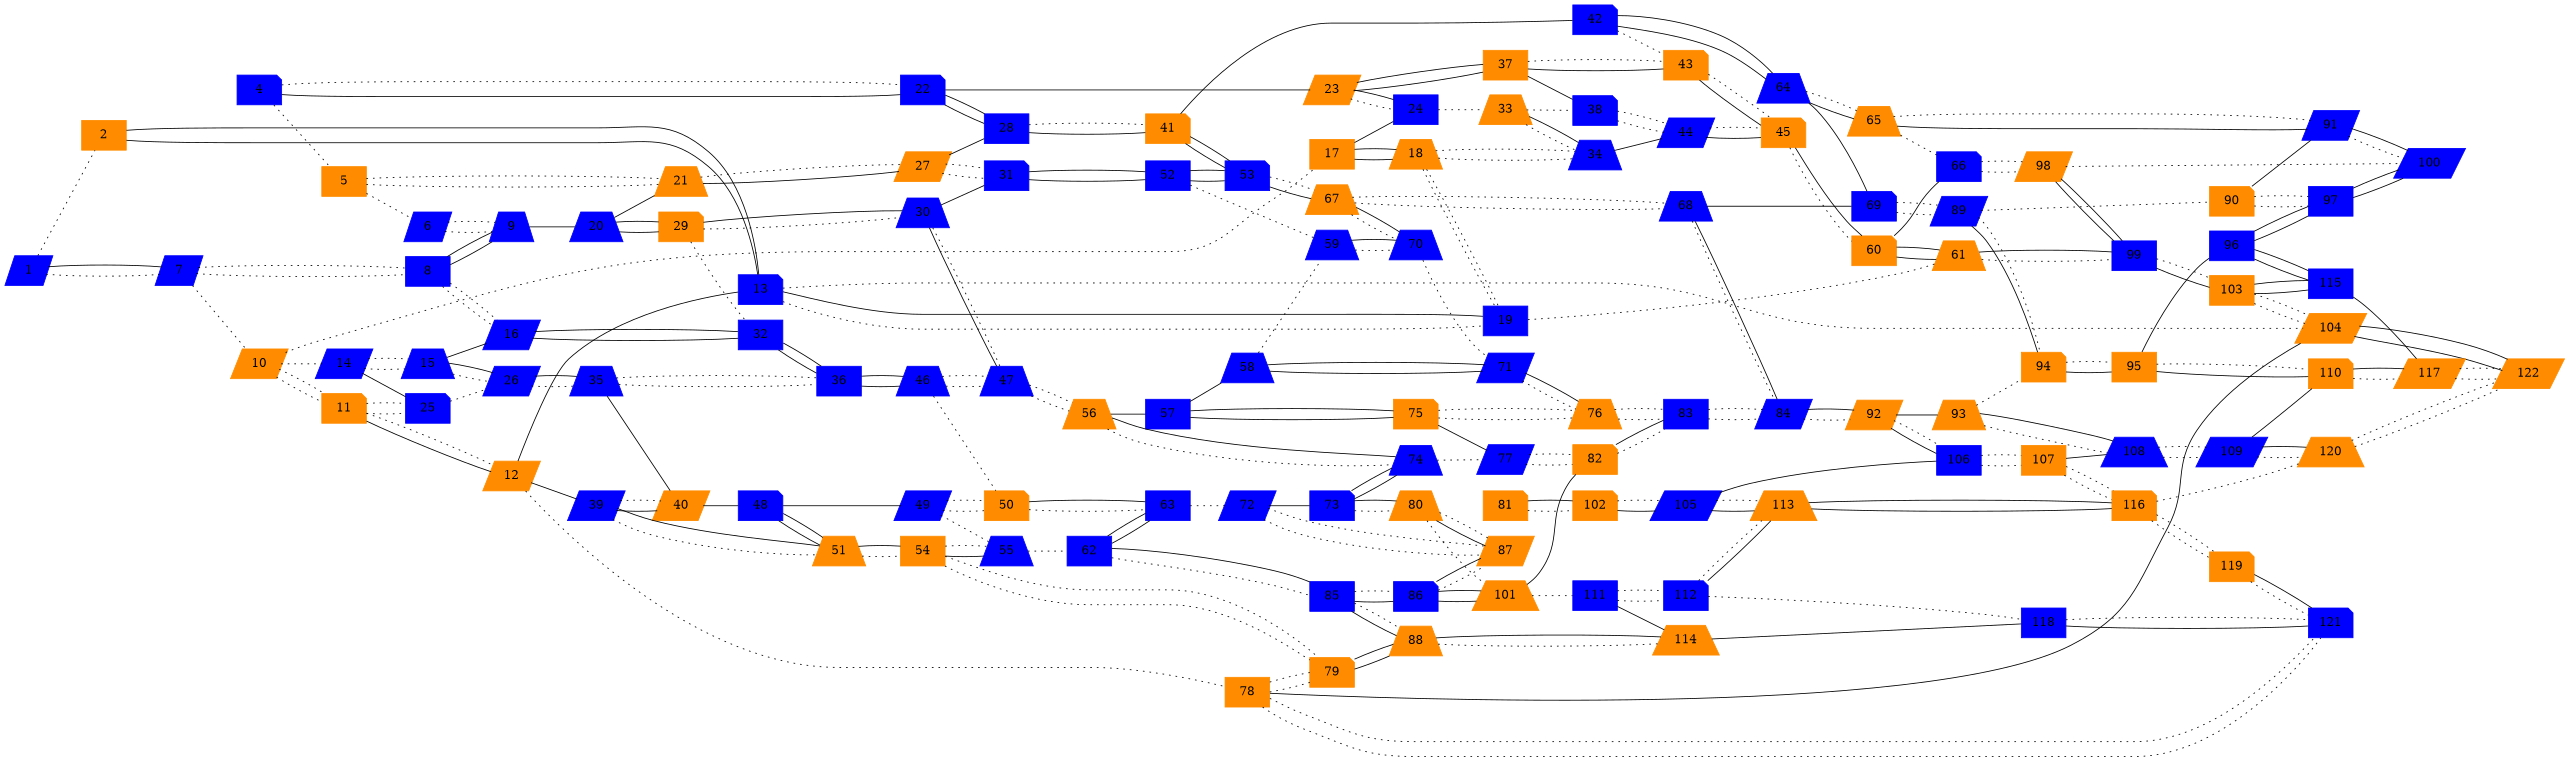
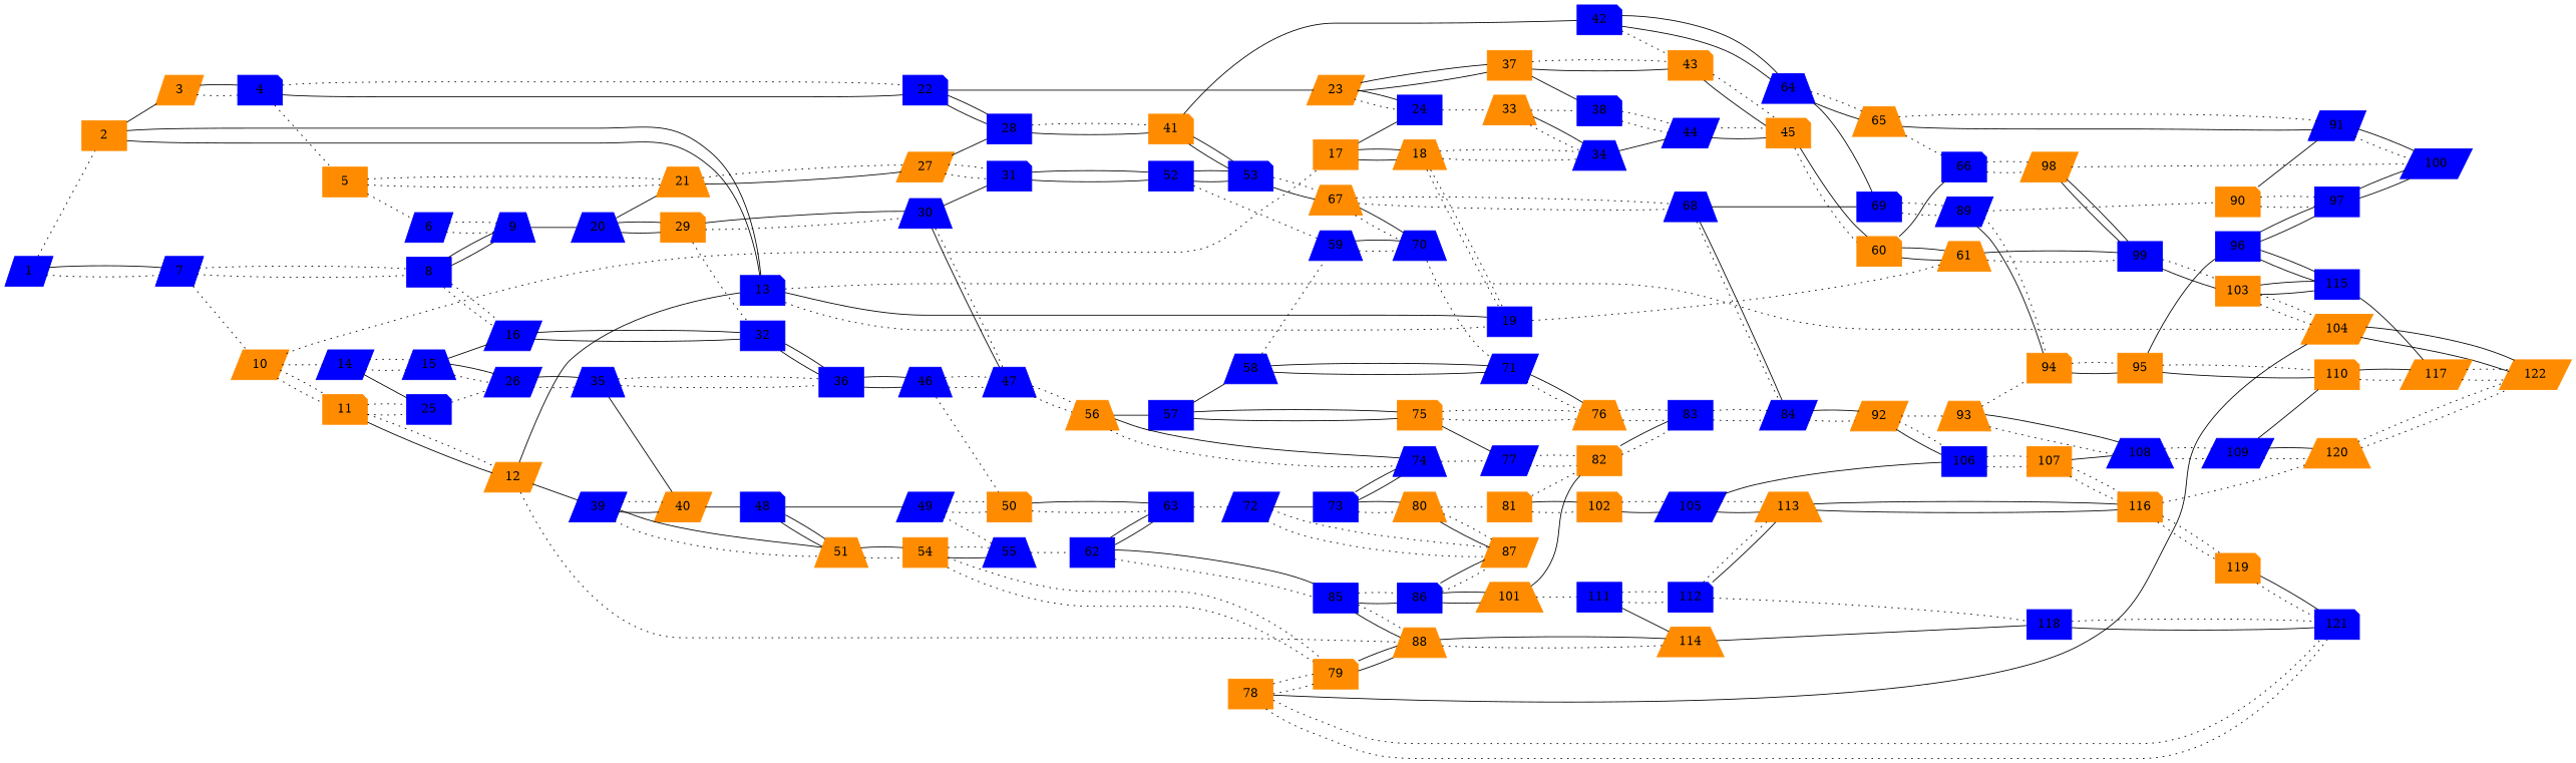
  graph {
    rankdir=LR
    node [color=blue shape=note style=filled]
    edge [style=dotted]
    1 [shape=parallelogram]
    2 [color=darkorange shape=box]
    7 [shape=parallelogram]
+   3 [color=darkorange shape=parallelogram]
    13
    8 [shape=box]
    10 [color=darkorange shape=parallelogram]
    4
    19 [shape=box]
    104 [color=darkorange shape=parallelogram]
    5 [color=darkorange shape=box]
    22
    17 [color=darkorange shape=box]
    18 [color=darkorange shape=trapezium]
    24 [shape=box]
    6 [shape=parallelogram]
    21 [color=darkorange shape=trapezium]
    23 [color=darkorange shape=parallelogram]
    28 [shape=box]
    9 [shape=trapezium]
    27 [color=darkorange shape=parallelogram]
    20 [shape=trapezium]
    16 [shape=parallelogram]
    11 [color=darkorange]
    14 [shape=parallelogram]
    32 [shape=box]
    29 [color=darkorange]
    12 [color=darkorange shape=parallelogram]
    25
    15 [shape=trapezium]
    39 [shape=parallelogram]
    78 [color=darkorange shape=box]
    26 [shape=parallelogram]
    40 [color=darkorange shape=parallelogram]
    51 [color=darkorange shape=trapezium]
    79 [color=darkorange]
    121
    61 [color=darkorange shape=trapezium]
    122 [color=darkorange shape=parallelogram]
    35 [shape=trapezium]
    36 [shape=box]
    34 [shape=trapezium]
    33 [color=darkorange shape=trapezium]
    44 [shape=parallelogram]
    99 [shape=box]
    30 [shape=trapezium]
    31
    37 [color=darkorange shape=box]
    41 [color=darkorange]
    38
    43 [color=darkorange]
    52 [shape=box]
    42
    53
    47 [shape=trapezium]
    56 [color=darkorange shape=trapezium]
    59 [shape=trapezium]
    46 [shape=trapezium]
    45 [color=darkorange]
    48
    50 [color=darkorange]
    54 [color=darkorange shape=box]
    49 [shape=parallelogram]
    64 [shape=trapezium]
    67 [color=darkorange shape=trapezium]
    65 [color=darkorange shape=trapezium]
    69
    60 [color=darkorange]
    66
    63 [shape=box]
    57 [shape=box]
    74 [shape=trapezium]
    55 [shape=trapezium]
    62 [shape=box]
    72 [shape=parallelogram]
    70 [shape=trapezium]
    68 [shape=trapezium]
    88 [color=darkorange shape=trapezium]
    85 [shape=box]
    58 [shape=trapezium]
    75 [color=darkorange]
    77 [shape=parallelogram]
    71 [shape=parallelogram]
    76 [color=darkorange shape=trapezium]
    98 [color=darkorange shape=parallelogram]
    103 [color=darkorange shape=box]
    86
    73
    87 [color=darkorange shape=parallelogram]
    91 [shape=parallelogram]
    89 [shape=parallelogram]
    100 [shape=parallelogram]
    84 [shape=parallelogram]
    92 [color=darkorange shape=parallelogram]
    90 [color=darkorange]
    94 [color=darkorange]
    83 [shape=box]
    80 [color=darkorange shape=trapezium]
    81 [color=darkorange]
    82 [color=darkorange]
    114 [color=darkorange shape=trapezium]
    102 [color=darkorange]
    105 [shape=parallelogram]
    93 [color=darkorange shape=trapezium]
    106 [shape=box]
    101 [color=darkorange shape=trapezium]
    111 [shape=box]
    118 [shape=box]
    97 [shape=box]
    95 [color=darkorange shape=box]
    108 [shape=trapezium]
    107 [color=darkorange shape=box]
    109 [shape=parallelogram]
    96 [shape=box]
    110 [color=darkorange]
    115 [shape=box]
    117 [color=darkorange shape=parallelogram]
    112
    113 [color=darkorange shape=trapezium]
    116 [color=darkorange]
    120 [color=darkorange shape=trapezium]
    119 [color=darkorange]
    1 -- 2
    1 -- 7
    1 -- 7 [style=solid]
+   2 -- 3 [style=solid]
    2 -- 13 [style=solid]
    2 -- 13 [style=solid]
    7 -- 8
    7 -- 8
    7 -- 10
+   3 -- 4
+   3 -- 4 [style=solid]
    13 -- 19
    13 -- 19 [style=solid]
    13 -- 104
    8 -- 9 [style=solid]
    8 -- 9 [style=solid]
    8 -- 16
    8 -- 16
    10 -- 17
    10 -- 11
    10 -- 11
    10 -- 14
    4 -- 5
    4 -- 22 [style=solid]
    4 -- 22
    19 -- 61
    104 -- 122 [style=solid]
    104 -- 122 [style=solid]
    5 -- 6
    5 -- 21
    5 -- 21
    22 -- 23 [style=solid]
    22 -- 28 [style=solid]
    22 -- 28 [style=solid]
    17 -- 18 [style=solid]
    17 -- 18 [style=solid]
    17 -- 24 [style=solid]
    18 -- 19
    18 -- 19
    18 -- 34
    18 -- 34
    24 -- 33
    6 -- 9
    6 -- 9
    21 -- 27 [style=solid]
    21 -- 27
    23 -- 24
    23 -- 24 [style=solid]
    23 -- 37 [style=solid]
    23 -- 37 [style=solid]
    28 -- 41 [style=solid]
    28 -- 41
    9 -- 20 [style=solid]
    27 -- 28 [style=solid]
    27 -- 31
    27 -- 31
    20 -- 21 [style=solid]
    20 -- 29 [style=solid]
    20 -- 29 [style=solid]
    16 -- 32 [style=solid]
    16 -- 32 [style=solid]
    11 -- 12 [style=solid]
    11 -- 12
    11 -- 25
    11 -- 25
    14 -- 25 [style=solid]
    14 -- 15
    14 -- 15
    32 -- 36 [style=solid]
    32 -- 36 [style=solid]
    29 -- 32
    29 -- 30
    29 -- 30 [style=solid]
    12 -- 13 [style=solid]
    12 -- 39 [style=solid]
-   12 -- 78
+   12 -- 88
    25 -- 26
    15 -- 16 [style=solid]
    15 -- 26
    15 -- 26 [style=solid]
    39 -- 40 [style=solid]
    39 -- 40
    39 -- 51
    39 -- 51 [style=solid]
    78 -- 104 [style=solid]
    78 -- 79
    78 -- 79
    78 -- 121
    78 -- 121
    26 -- 35
    26 -- 35 [style=solid]
    40 -- 48 [style=solid]
    51 -- 54
    51 -- 54 [style=solid]
    79 -- 88 [style=solid]
    79 -- 88 [style=solid]
    61 -- 99
    61 -- 99 [style=solid]
    35 -- 40 [style=solid]
    35 -- 36
    35 -- 36
    36 -- 46 [style=solid]
    36 -- 46 [style=solid]
    34 -- 44 [style=solid]
    33 -- 34
    33 -- 34 [style=solid]
    33 -- 38
    44 -- 45 [style=solid]
    44 -- 45
    99 -- 103 [style=solid]
    99 -- 103
    30 -- 31 [style=solid]
    30 -- 47 [style=solid]
    30 -- 47
    31 -- 52 [style=solid]
    31 -- 52 [style=solid]
    37 -- 38 [style=solid]
    37 -- 43 [style=solid]
    37 -- 43
    41 -- 42 [style=solid]
    41 -- 53 [style=solid]
    41 -- 53 [style=solid]
    38 -- 44
    38 -- 44
    43 -- 45 [style=solid]
    43 -- 45
    52 -- 53 [style=solid]
    52 -- 53 [style=solid]
    52 -- 59
    42 -- 43
    42 -- 64 [style=solid]
    42 -- 64 [style=solid]
    53 -- 67 [style=solid]
    53 -- 67
    47 -- 56
    47 -- 56
    56 -- 57 [style=solid]
    56 -- 74
    56 -- 74 [style=solid]
    59 -- 70
    59 -- 70 [style=solid]
    46 -- 47
    46 -- 47
    46 -- 50
    45 -- 60
    45 -- 60 [style=solid]
    48 -- 51 [style=solid]
    48 -- 51 [style=solid]
    48 -- 49 [style=solid]
    50 -- 63
    50 -- 63 [style=solid]
    54 -- 79
    54 -- 79
    54 -- 55 [style=solid]
    54 -- 55
    49 -- 50
    49 -- 50
    49 -- 55
    64 -- 65 [style=solid]
    64 -- 65
    64 -- 69 [style=solid]
    67 -- 70
    67 -- 70 [style=solid]
    67 -- 68
    67 -- 68
    65 -- 66
    65 -- 91 [style=solid]
    65 -- 91
    69 -- 89
    69 -- 89
    60 -- 61 [style=solid]
    60 -- 61 [style=solid]
    60 -- 66 [style=solid]
    66 -- 98
    66 -- 98
    63 -- 72
    57 -- 58 [style=solid]
    57 -- 75 [style=solid]
    57 -- 75 [style=solid]
    74 -- 77
    55 -- 62
    62 -- 63 [style=solid]
    62 -- 63 [style=solid]
    62 -- 85
    62 -- 85 [style=solid]
    72 -- 73 [style=solid]
    72 -- 87
    72 -- 87
    70 -- 71
    68 -- 69 [style=solid]
    68 -- 84
    68 -- 84 [style=solid]
    88 -- 114
    88 -- 114 [style=solid]
    85 -- 88 [style=solid]
    85 -- 88
    85 -- 86 [style=solid]
    85 -- 86
    58 -- 59
    58 -- 71 [style=solid]
    58 -- 71 [style=solid]
    75 -- 77 [style=solid]
    75 -- 76
    75 -- 76
    77 -- 82
    77 -- 82
    71 -- 76
    71 -- 76 [style=solid]
    76 -- 83
    76 -- 83
    98 -- 99 [style=solid]
    98 -- 99 [style=solid]
    98 -- 100
    103 -- 104
    103 -- 104
    103 -- 115 [style=solid]
    103 -- 115 [style=solid]
    86 -- 87
    86 -- 87 [style=solid]
    86 -- 101 [style=solid]
    86 -- 101 [style=solid]
    73 -- 74 [style=solid]
    73 -- 74 [style=solid]
    73 -- 80
    73 -- 80 [style=solid]
    91 -- 100
    91 -- 100 [style=solid]
    89 -- 90
    89 -- 94 [style=solid]
    89 -- 94
    84 -- 92
    84 -- 92 [style=solid]
-   92 -- 93 [style=solid]
+   92 -- 93
    92 -- 106 [style=solid]
    92 -- 106
    90 -- 91 [style=solid]
    90 -- 97
    90 -- 97
    94 -- 95 [style=solid]
    94 -- 95
    83 -- 84
    83 -- 84
    80 -- 87 [style=solid]
    80 -- 87
-   80 -- 101
+   80 -- 81
+   81 -- 82
    81 -- 102
    81 -- 102 [style=solid]
    82 -- 83
    82 -- 83 [style=solid]
    114 -- 118 [style=solid]
    102 -- 105 [style=solid]
    102 -- 105
    105 -- 106 [style=solid]
    105 -- 113 [style=solid]
    105 -- 113
    93 -- 94
    93 -- 108
    93 -- 108 [style=solid]
    106 -- 107
    106 -- 107
    101 -- 82 [style=solid]
    101 -- 111
    111 -- 114 [style=solid]
    111 -- 112
    111 -- 112
    118 -- 121 [style=solid]
    118 -- 121
    97 -- 100 [style=solid]
    97 -- 100 [style=solid]
    95 -- 96 [style=solid]
    95 -- 110 [style=solid]
    95 -- 110
    108 -- 109
    108 -- 109
    107 -- 108 [style=solid]
    107 -- 116
    107 -- 116
    109 -- 110 [style=solid]
    109 -- 120
    109 -- 120 [style=solid]
    96 -- 97 [style=solid]
    96 -- 97 [style=solid]
    96 -- 115 [style=solid]
    96 -- 115 [style=solid]
    110 -- 117
    110 -- 117 [style=solid]
    115 -- 117 [style=solid]
    117 -- 122
    117 -- 122
    112 -- 118
    112 -- 113 [style=solid]
    112 -- 113
    113 -- 116 [style=solid]
    113 -- 116 [style=solid]
    116 -- 120
    116 -- 119
    116 -- 119
    120 -- 122
    120 -- 122
    119 -- 121
    119 -- 121 [style=solid]
  }
